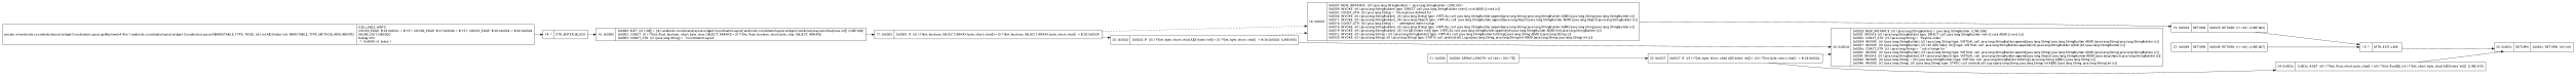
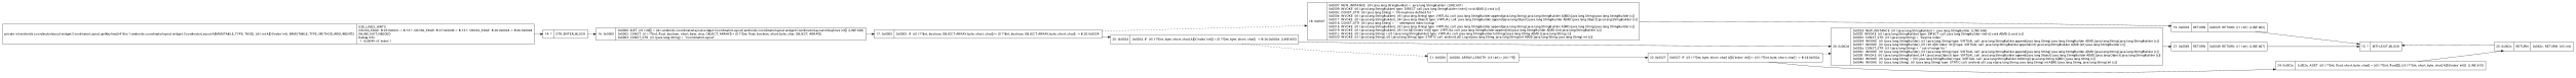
  digraph {
    fontname=Roboto
    rankdir=LR
    node [fontname=Roboto shape=record]
    edge [fontname=Roboto]
    n1 [label="{14\:\ ?|STR_ENTER_BLOCK\l}"]
    n2 [label="{16\:\ 0x0000|0x0000: IGET  (r0 I:int[]) = (r4 I:androidx.coordinatorlayout.widget.CoordinatorLayout) androidx.coordinatorlayout.widget.CoordinatorLayout.mKeylines int[]  (LINE:600)\l0x0002: CONST  (r1 I:??[int, float, boolean, short, byte, char, OBJECT, ARRAY]) = (0 ??[int, float, boolean, short, byte, char, OBJECT, ARRAY]) \l0x0003: CONST_STR  (r2 I:java.lang.String) =  \"CoordinatorLayout\" \l}"]
    n3 [label="{17\:\ 0x0005|0x0005: IF  (r0 I:??[int, boolean, OBJECT, ARRAY, byte, short, char]) != (0 ??[int, boolean, OBJECT, ARRAY, byte, short, char])  \-\> B:20:0x0024 \l}"]
    n4 [label="{18\:\ 0x0007|0x0007: NEW_INSTANCE  (r0 I:java.lang.StringBuilder) =  java.lang.StringBuilder  (LINE:601)\l0x0009: INVOKE  (r0 I:java.lang.StringBuilder) type: DIRECT call: java.lang.StringBuilder.\<init\>():void A[MD:():void (c)]\l0x000c: CONST_STR  (r3 I:java.lang.String) =  \"No keylines defined for \" \l0x000e: INVOKE  (r0 I:java.lang.StringBuilder), (r3 I:java.lang.String) type: VIRTUAL call: java.lang.StringBuilder.append(java.lang.String):java.lang.StringBuilder A[MD:(java.lang.String):java.lang.StringBuilder (c)]\l0x0011: INVOKE  (r0 I:java.lang.StringBuilder), (r4 I:java.lang.Object) type: VIRTUAL call: java.lang.StringBuilder.append(java.lang.Object):java.lang.StringBuilder A[MD:(java.lang.Object):java.lang.StringBuilder (c)]\l0x0014: CONST_STR  (r3 I:java.lang.String) =  \" \- attempted index lookup \" \l0x0016: INVOKE  (r0 I:java.lang.StringBuilder), (r3 I:java.lang.String) type: VIRTUAL call: java.lang.StringBuilder.append(java.lang.String):java.lang.StringBuilder A[MD:(java.lang.String):java.lang.StringBuilder (c)]\l0x0019: INVOKE  (r0 I:java.lang.StringBuilder), (r5 I:int A[D('index' int)]) type: VIRTUAL call: java.lang.StringBuilder.append(int):java.lang.StringBuilder A[MD:(int):java.lang.StringBuilder (c)]\l0x001c: INVOKE  (r0 I:java.lang.String) = (r0 I:java.lang.StringBuilder) type: VIRTUAL call: java.lang.StringBuilder.toString():java.lang.String A[MD:():java.lang.String (c)]\l0x0020: INVOKE  (r2 I:java.lang.String), (r0 I:java.lang.String) type: STATIC call: android.util.Log.e(java.lang.String, java.lang.String):int A[MD:(java.lang.String, java.lang.String):int (c)]\l}"]
    n5 [label="{20\:\ 0x0024|0x0024: IF  (r5 I:??[int, byte, short, char] A[D('index' int)]) \< (0 ??[int, byte, short, char])  \-\> B:26:0x002d  (LINE:605)\l}"]
    n6 [label="{19\:\ 0x0023|RETURN\l|0x0023: RETURN  (r1 I:int)  (LINE:602)\l}"]
    n7 [label="{21\:\ 0x0026|0x0026: ARRAY_LENGTH  (r3 I:int) = (r0 I:??[]) \l}"]
    n8 [label="{26\:\ 0x002d|0x002d: NEW_INSTANCE  (r0 I:java.lang.StringBuilder) =  java.lang.StringBuilder  (LINE:606)\l0x002f: INVOKE  (r0 I:java.lang.StringBuilder) type: DIRECT call: java.lang.StringBuilder.\<init\>():void A[MD:():void (c)]\l0x0032: CONST_STR  (r3 I:java.lang.String) =  \"Keyline index \" \l0x0034: INVOKE  (r0 I:java.lang.StringBuilder), (r3 I:java.lang.String) type: VIRTUAL call: java.lang.StringBuilder.append(java.lang.String):java.lang.StringBuilder A[MD:(java.lang.String):java.lang.StringBuilder (c)]\l0x0037: INVOKE  (r0 I:java.lang.StringBuilder), (r5 I:int A[D('index' int)]) type: VIRTUAL call: java.lang.StringBuilder.append(int):java.lang.StringBuilder A[MD:(int):java.lang.StringBuilder (c)]\l0x003a: CONST_STR  (r3 I:java.lang.String) =  \" out of range for \" \l0x003c: INVOKE  (r0 I:java.lang.StringBuilder), (r3 I:java.lang.String) type: VIRTUAL call: java.lang.StringBuilder.append(java.lang.String):java.lang.StringBuilder A[MD:(java.lang.String):java.lang.StringBuilder (c)]\l0x003f: INVOKE  (r0 I:java.lang.StringBuilder), (r4 I:java.lang.Object) type: VIRTUAL call: java.lang.StringBuilder.append(java.lang.Object):java.lang.StringBuilder A[MD:(java.lang.Object):java.lang.StringBuilder (c)]\l0x0042: INVOKE  (r0 I:java.lang.String) = (r0 I:java.lang.StringBuilder) type: VIRTUAL call: java.lang.StringBuilder.toString():java.lang.String A[MD:():java.lang.String (c)]\l0x0046: INVOKE  (r2 I:java.lang.String), (r0 I:java.lang.String) type: STATIC call: android.util.Log.e(java.lang.String, java.lang.String):int A[MD:(java.lang.String, java.lang.String):int (c)]\l}"]
-   n9 [label="{15\:\ ?|MTH_EXIT_LINE\l}"]
+   n9 [label="{15\:\ ?|MTH_EXIT_BLOCK\l}"]
    n10 [label="{22\:\ 0x0027|0x0027: IF  (r5 I:??[int, byte, short, char] A[D('index' int)]) \< (r3 I:??[int, byte, short, char])  \-\> B:24:0x002a \l}"]
    n11 [label="{27\:\ 0x0049|RETURN\l|0x0049: RETURN  (r1 I:int)  (LINE:607)\l}"]
    n12 [label="{24\:\ 0x002a|0x002a: AGET  (r0 I:??[int, float, short, byte, char]) = (r0 I:??[int, float][]), (r5 I:??[int, short, byte, char] A[D('index' int)])  (LINE:610)\l}"]
    n13 [label="{25\:\ 0x002c|RETURN\l|0x062c: RETURN  (r0 I:int) \l}"]
    n14 [label="{private int androidx.coordinatorlayout.widget.CoordinatorLayout.getKeyline((r4 'this' I:androidx.coordinatorlayout.widget.CoordinatorLayout A[IMMUTABLE_TYPE, THIS]), (r5 I:int A[D('index' int), IMMUTABLE_TYPE, METHOD_ARGUMENT]))  | USE_LINES_HINTS\lCROSS_EDGE: B:25:0x002c \-\> B:15:?, CROSS_EDGE: B:27:0x0049 \-\> B:15:?, CROSS_EDGE: B:20:0x0024 \-\> B:26:0x002d\lINLINE_NOT_NEEDED\lDebug Info:\l  \-1 \-0x0049: r5 'index' I\l}"]
    n1 -> n2
    n2 -> n3
    n3 -> n4 [style=dashed]
    n3 -> n5
    n4 -> n6
-   n5 -> n4 [style=dashed]
+   n5 -> n7 [style=dashed]
    n5 -> n8
    n6 -> n9
    n7 -> n10
+   n8 -> n11
    n10 -> n8 [style=dashed]
    n10 -> n12
    n11 -> n9
    n12 -> n13
-   n9 -> n13
+   n13 -> n9
    n14 -> n1
  }
